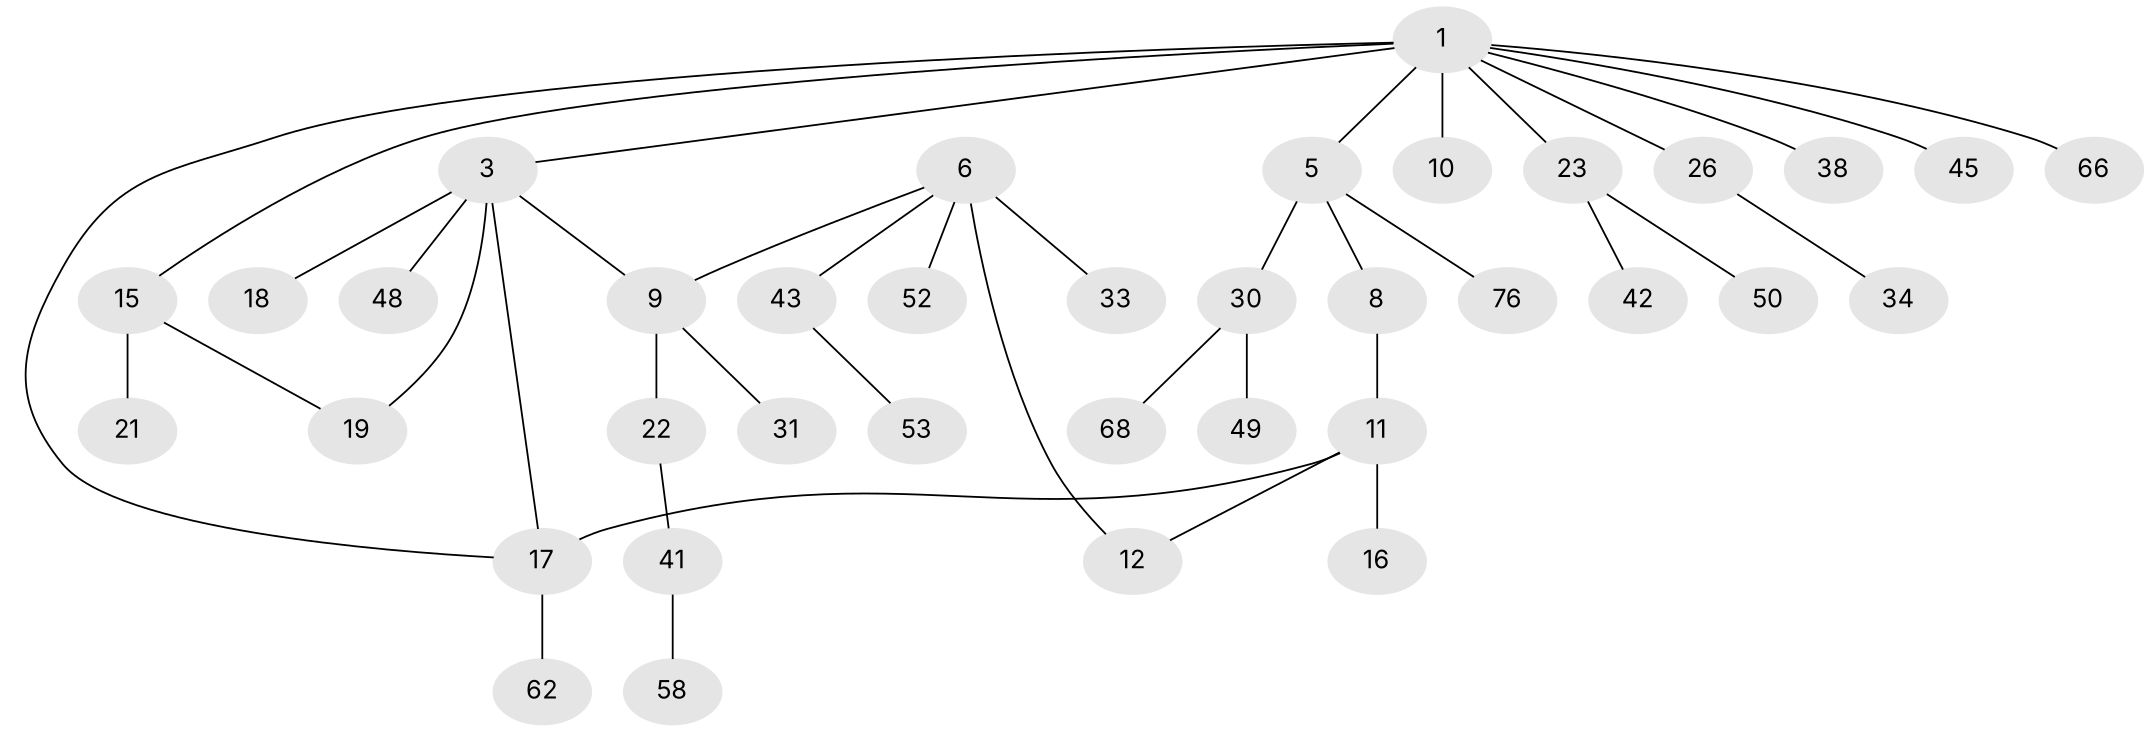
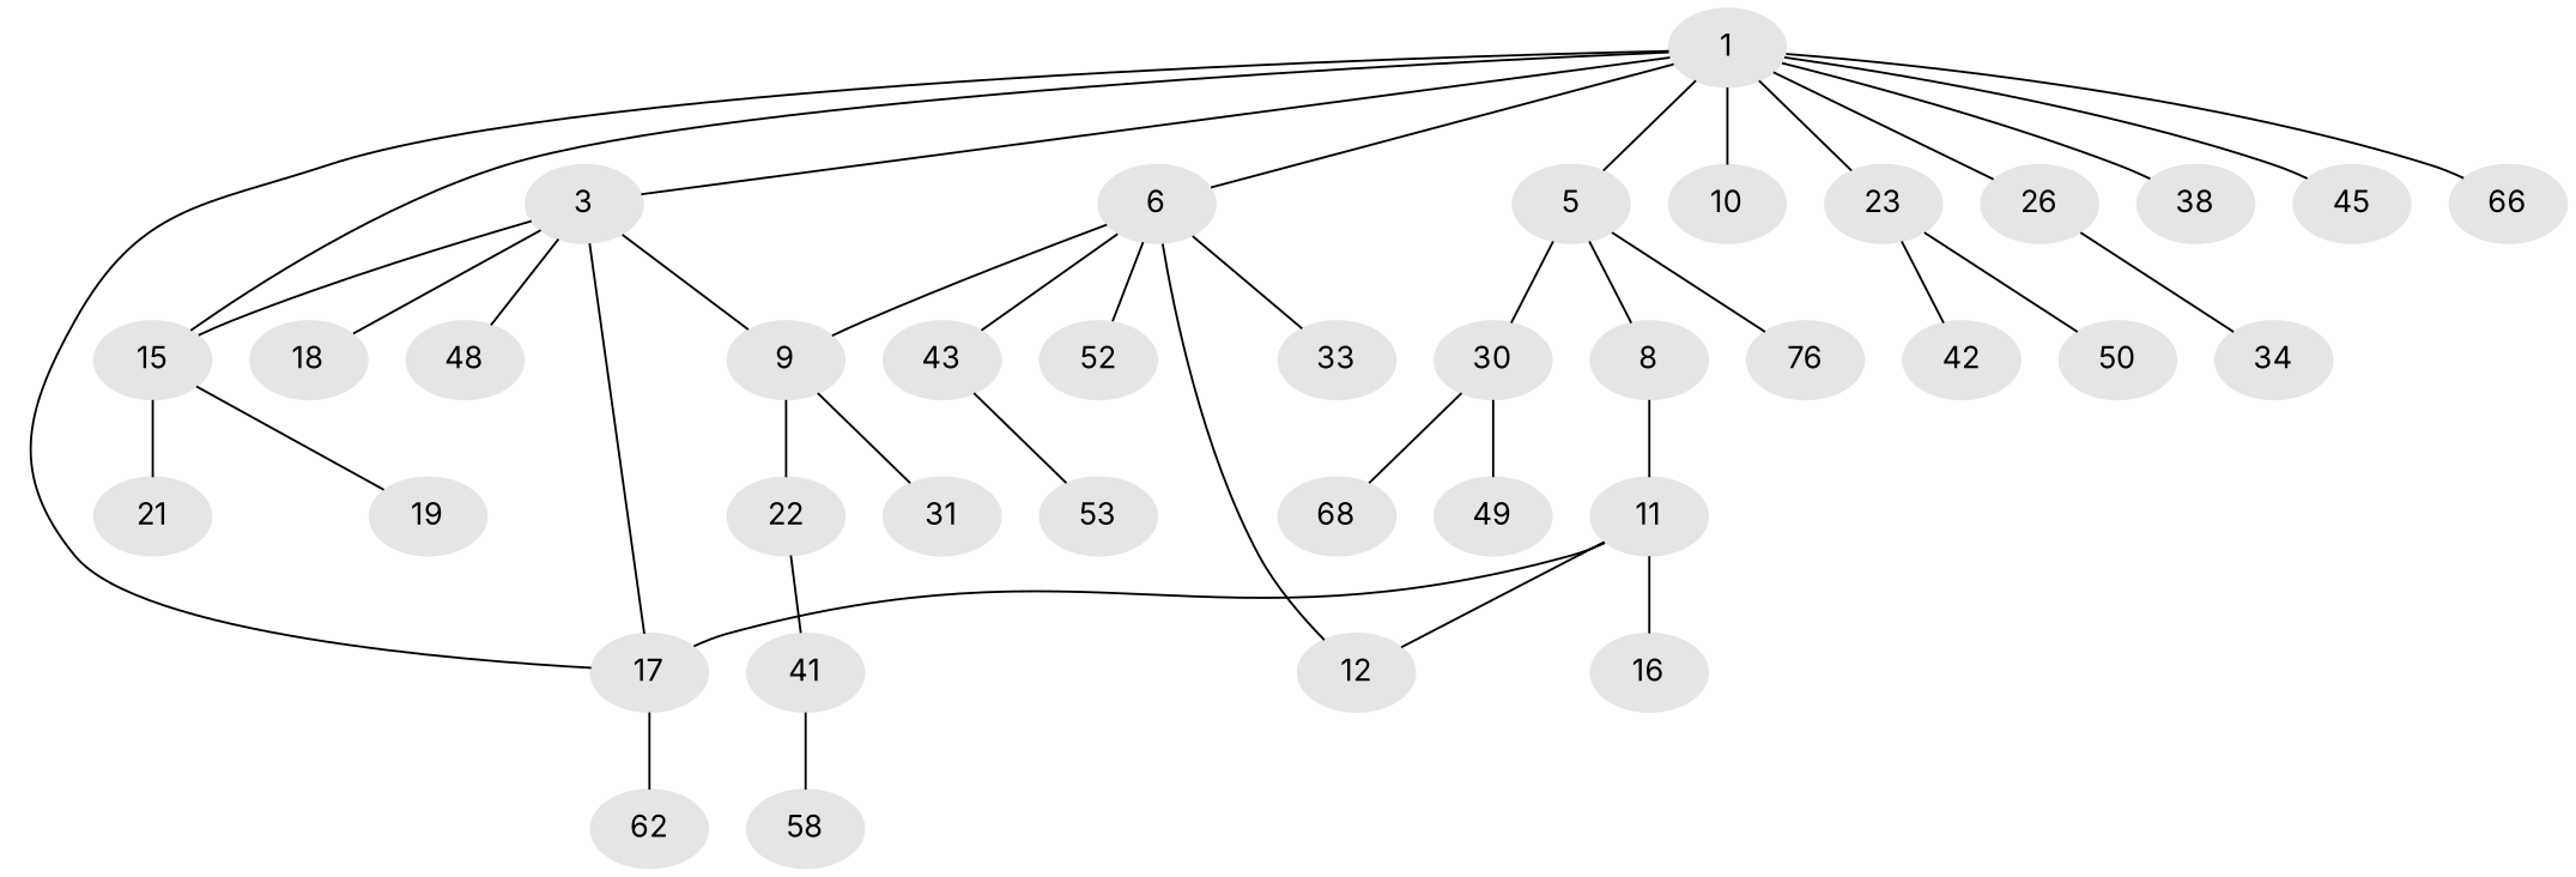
  graph {
    fontname=Inter
    node [color=gray90 fontname=Inter style=filled]
    edge [fontname=Inter]
    1 [super="+2"]
    3 [super="+47+4+14"]
    5 [super="+28+44"]
    6 [super="+46+7+22"]
    10
    15 [super="+40"]
    17 [super="+36+20"]
    23 [super="+29"]
    26 [super="+67"]
    38
    45
    66
    9 [super="+57+25"]
    18
    19
    48 [super="+71"]
    8
    30 [super="+35"]
    76
    12 [super="+32"]
    33
    43
    52
    21
    62
    42
    50
    34 [super="+74"]
    n29 [label=22]
    31
    11 [super="+13+51"]
    49 [super="+59+70+64"]
    68
    53 [super="+77"]
    16
    41
    58 [super="+69"]
    1 -- 3
    1 -- 5
+   1 -- 6
    1 -- 10
    1 -- 15
    1 -- 17
    1 -- 23
    1 -- 26
    1 -- 38
    1 -- 45
    1 -- 66
    3 -- 17
    3 -- 9
    3 -- 18
-   3 -- 19
+   3 -- 15
    3 -- 48
    5 -- 8
    5 -- 30
    5 -- 76
    6 -- 9
    6 -- 12
    6 -- 33
    6 -- 43
    6 -- 52
    15 -- 19
    15 -- 21
    17 -- 62
    23 -- 42
    23 -- 50
    26 -- 34
    9 -- n29
    9 -- 31
    8 -- 11
    30 -- 49
    30 -- 68
    43 -- 53
    n29 -- 41
    11 -- 17
    11 -- 12
    11 -- 16
    41 -- 58
  }
